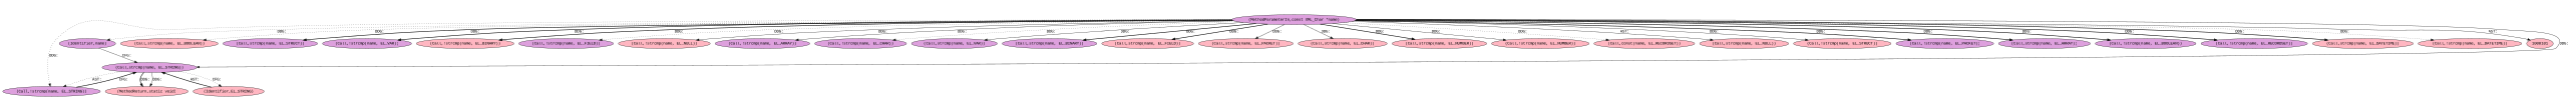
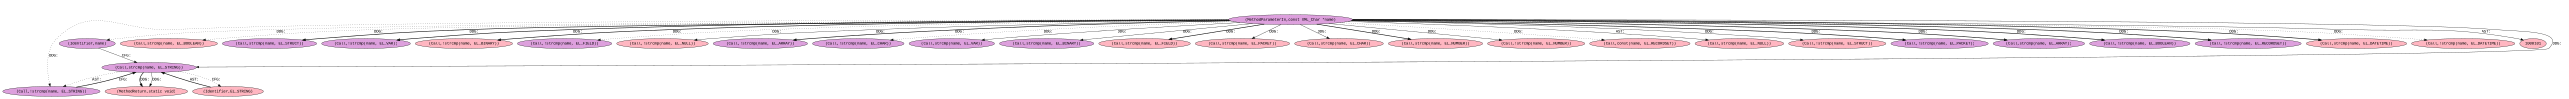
  digraph {
    fontname="Liberation Mono"
    node [fillcolor=lightpink fontname="Liberation Mono" style=filled]
    edge [fontname="Liberation Mono" style=bold]
    n1 [fillcolor=plum label="(Call,strcmp(name, EL_STRING))"]
    n2 [fillcolor=plum label="(Call,!strcmp(name, EL_STRING))"]
    n3 [label="(MethodReturn,static void)"]
    n4 [label="(Identifier,EL_STRING)"]
    n5 [fillcolor=plum label="(MethodParameterIn,const XML_Char *name)"]
    n6 [label="(Call,strcmp(name, EL_BOOLEAN))"]
    n7 [fillcolor=plum label="(Call,strcmp(name, EL_STRUCT))"]
    n8 [fillcolor=plum label="(Call,!strcmp(name, EL_VAR))"]
    n9 [label="(Call,!strcmp(name, EL_BINARY))"]
    n10 [fillcolor=plum label="(Call,!strcmp(name, EL_FIELD))"]
    n11 [label="(Call,!strcmp(name, EL_NULL))"]
    n12 [fillcolor=plum label="(Call,!strcmp(name, EL_ARRAY))"]
    n13 [fillcolor=plum label="(Call,!strcmp(name, EL_CHAR))"]
    n14 [fillcolor=plum label="(Call,strcmp(name, EL_VAR))"]
    n15 [fillcolor=plum label="(Call,strcmp(name, EL_BINARY))"]
    n16 [label="(Call,strcmp(name, EL_FIELD))"]
    n17 [label="(Call,strcmp(name, EL_PACKET))"]
    n18 [label="(Call,strcmp(name, EL_CHAR))"]
    n19 [label="(Call,strcmp(name, EL_NUMBER))"]
    n20 [label="(Call,!strcmp(name, EL_NUMBER))"]
    n21 [label="(Call,const(name, EL_RECORDSET))"]
    n22 [label="(Call,strcmp(name, EL_NULL))"]
    n23 [label="(Call,!strcmp(name, EL_STRUCT))"]
    n24 [fillcolor=plum label="(Call,!strcmp(name, EL_PACKET))"]
    n25 [fillcolor=plum label="(Call,strcmp(name, EL_ARRAY))"]
    n26 [fillcolor=plum label="(Call,!strcmp(name, EL_BOOLEAN))"]
    n27 [fillcolor=plum label="(Call,!strcmp(name, EL_RECORDSET))"]
    n28 [label="(Call,strcmp(name, EL_DATETIME))"]
    n29 [label="(Call,!strcmp(name, EL_DATETIME))"]
    1000101
    n31 [fillcolor=plum label="(Identifier,name)"]
    n1 -> n2 [label="AST: " style=dotted]
    n1 -> n3 [label="DDG: "]
    n1 -> n3 [label="DDG: " style=solid]
    n1 -> n4 [label="CFG: " style=dotted]
    n2 -> n1 [label="CFG: "]
    n4 -> n1 [label="AST: "]
    n5 -> n1 [label="DDG: " style=solid]
    n5 -> n2 [label="DDG: " style=dotted]
    n5 -> n6 [label="DDG: " style=dotted]
    n5 -> n7 [label="DDG: "]
    n5 -> n8 [label="DDG: "]
    n5 -> n9 [label="DDG: "]
    n5 -> n10 [label="DDG: " style=dotted]
    n5 -> n11 [label="DDG: " style=solid]
-   n5 -> n12 [label="DDG: " style=solid]
+   n5 -> n12 [label="DDG: "]
    n5 -> n13 [label="DDG: " style=dotted]
    n5 -> n14 [label="DDG: " style=solid]
-   n5 -> n15 [label="DDG: "]
+   n5 -> n15 [label="DDG: " style=solid]
    n5 -> n16 [label="DDG: "]
    n5 -> n17 [label="DDG: " style=solid]
    n5 -> n18 [label="DDG: " style=solid]
    n5 -> n19 [label="DDG: "]
    n5 -> n20 [label="DDG: " style=solid]
    n5 -> n21 [label="DDG: " style=dotted]
    n5 -> n22 [label="AST: " style=solid]
    n5 -> n23 [label="DDG: " style=solid]
    n5 -> n24 [label="DDG: "]
    n5 -> n25 [label="DDG: "]
    n5 -> n26 [label="DDG: "]
    n5 -> n27 [label="DDG: "]
    n5 -> n28 [label="DDG: "]
    n5 -> n29 [label="DDG: " style=dotted]
    n5 -> 1000101 [label="AST: " style=solid]
    n5 -> n31 [label="DDG: " style=dotted]
    n31 -> n1 [label="CFG: " style=solid]
  }
